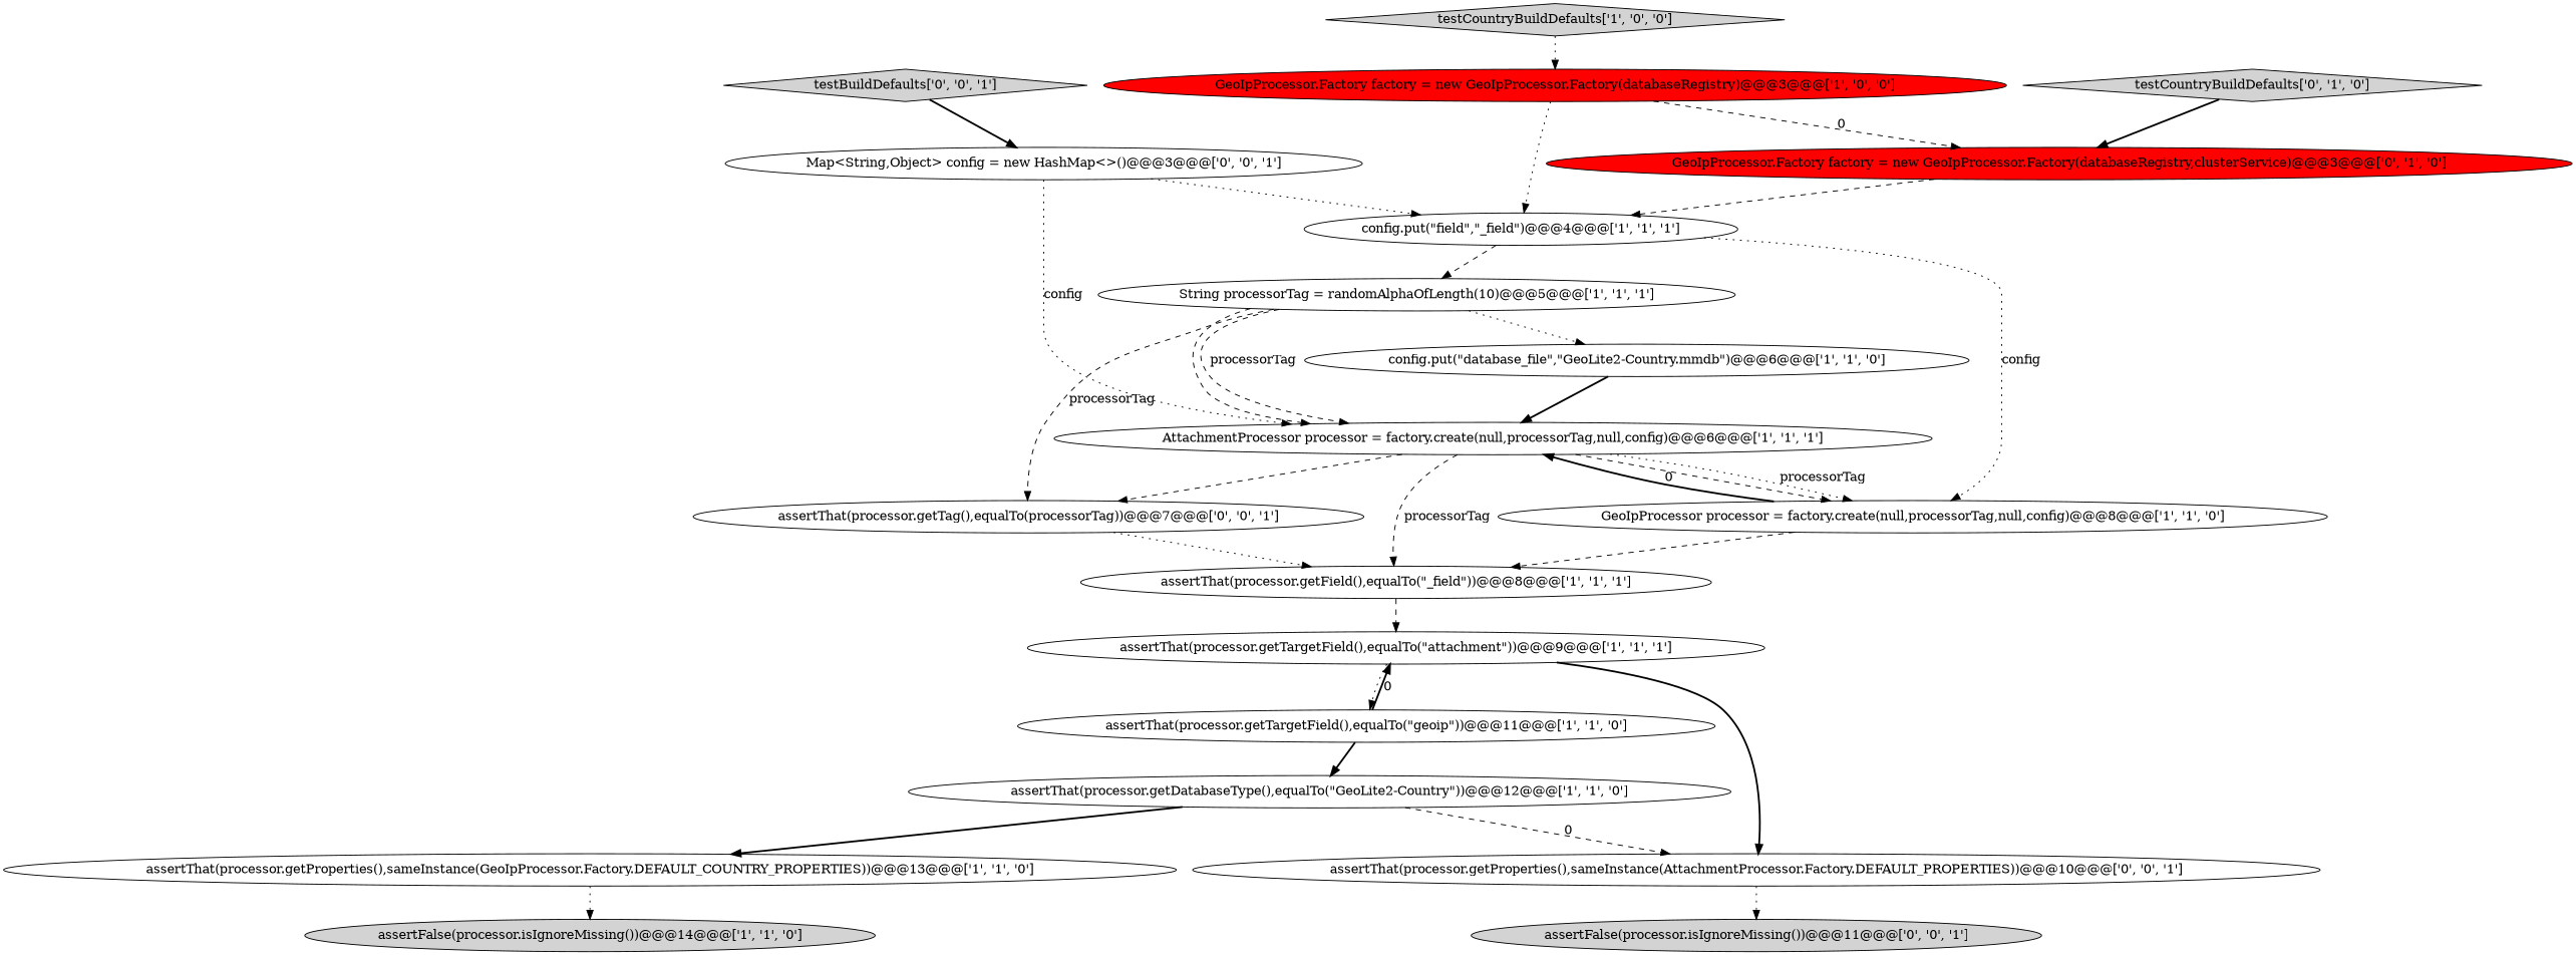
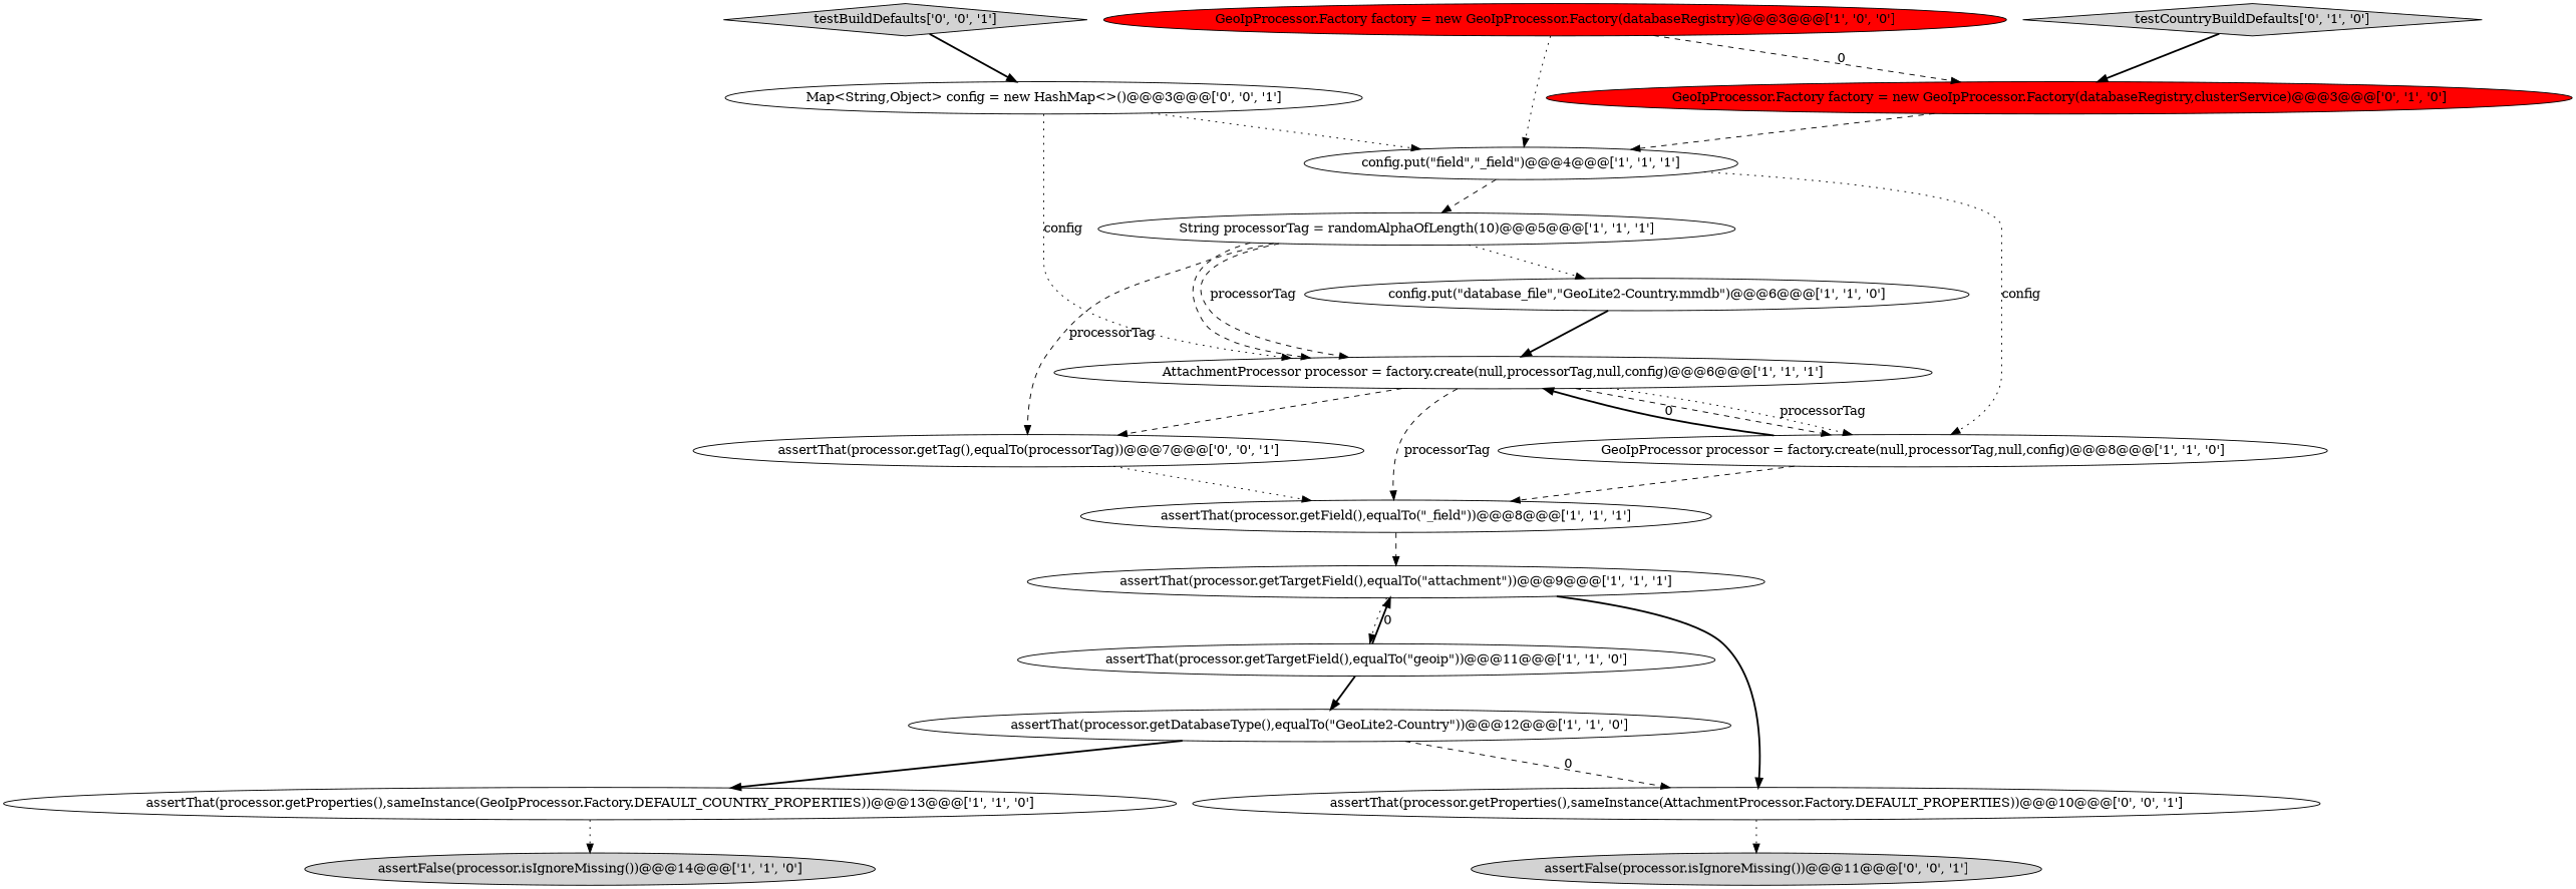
  digraph {
    node [fillcolor=white shape=ellipse style=filled]
    edge [style=dashed]
    n1 [label="assertThat(processor.getProperties(),sameInstance(GeoIpProcessor.Factory.DEFAULT_COUNTRY_PROPERTIES))@@@13@@@['1', '1', '0']"]
    n2 [fillcolor=lightgray label="assertFalse(processor.isIgnoreMissing())@@@14@@@['1', '1', '0']"]
    n3 [label="config.put(\"database_file\",\"GeoLite2-Country.mmdb\")@@@6@@@['1', '1', '0']"]
    n4 [label="AttachmentProcessor processor = factory.create(null,processorTag,null,config)@@@6@@@['1', '1', '1']"]
    n5 [fillcolor=lightgray label="testCountryBuildDefaults['0', '1', '0']" shape=diamond]
    n6 [fillcolor=red label="GeoIpProcessor.Factory factory = new GeoIpProcessor.Factory(databaseRegistry,clusterService)@@@3@@@['0', '1', '0']"]
    n7 [fillcolor=lightgray label="testBuildDefaults['0', '0', '1']" shape=diamond]
    n8 [label="Map<String,Object> config = new HashMap<>()@@@3@@@['0', '0', '1']"]
    n9 [label="assertThat(processor.getDatabaseType(),equalTo(\"GeoLite2-Country\"))@@@12@@@['1', '1', '0']"]
    n10 [label="assertThat(processor.getProperties(),sameInstance(AttachmentProcessor.Factory.DEFAULT_PROPERTIES))@@@10@@@['0', '0', '1']"]
    n11 [fillcolor=lightgray label="assertFalse(processor.isIgnoreMissing())@@@11@@@['0', '0', '1']"]
    n12 [label="config.put(\"field\",\"_field\")@@@4@@@['1', '1', '1']"]
    n13 [label="GeoIpProcessor processor = factory.create(null,processorTag,null,config)@@@8@@@['1', '1', '0']"]
    n14 [label="String processorTag = randomAlphaOfLength(10)@@@5@@@['1', '1', '1']"]
    n15 [label="assertThat(processor.getTag(),equalTo(processorTag))@@@7@@@['0', '0', '1']"]
    n16 [label="assertThat(processor.getField(),equalTo(\"_field\"))@@@8@@@['1', '1', '1']"]
    n17 [fillcolor=red label="GeoIpProcessor.Factory factory = new GeoIpProcessor.Factory(databaseRegistry)@@@3@@@['1', '0', '0']"]
    n18 [label="assertThat(processor.getTargetField(),equalTo(\"geoip\"))@@@11@@@['1', '1', '0']"]
    n19 [label="assertThat(processor.getTargetField(),equalTo(\"attachment\"))@@@9@@@['1', '1', '1']"]
-   n20 [fillcolor=lightgray label="testCountryBuildDefaults['1', '0', '0']" shape=diamond]
    n1 -> n2 [style=dotted]
    n3 -> n4 [style=bold]
    n4 -> n13
    n4 -> n13 [label=processorTag style=dotted]
    n4 -> n15
    n4 -> n16 [label=processorTag]
    n5 -> n6 [style=bold]
    n6 -> n12
    n7 -> n8 [style=bold]
    n8 -> n4 [label=config style=dotted]
    n8 -> n12 [style=dotted]
    n9 -> n1 [style=bold]
    n9 -> n10 [label=0]
    n10 -> n11 [style=dotted]
    n12 -> n13 [label=config style=dotted]
    n12 -> n14
    n13 -> n4 [label=0 style=bold]
    n13 -> n16
    n14 -> n3 [style=dotted]
    n14 -> n4 [label=processorTag]
    n14 -> n4
    n14 -> n15 [label=processorTag]
    n15 -> n16 [style=dotted]
    n16 -> n19
    n17 -> n6 [label=0]
    n17 -> n12 [style=dotted]
    n18 -> n9 [style=bold]
    n18 -> n19 [label=0 style=bold]
    n19 -> n10 [style=bold]
    n19 -> n18 [style=dotted]
-   n20 -> n17 [style=dotted]
  }
